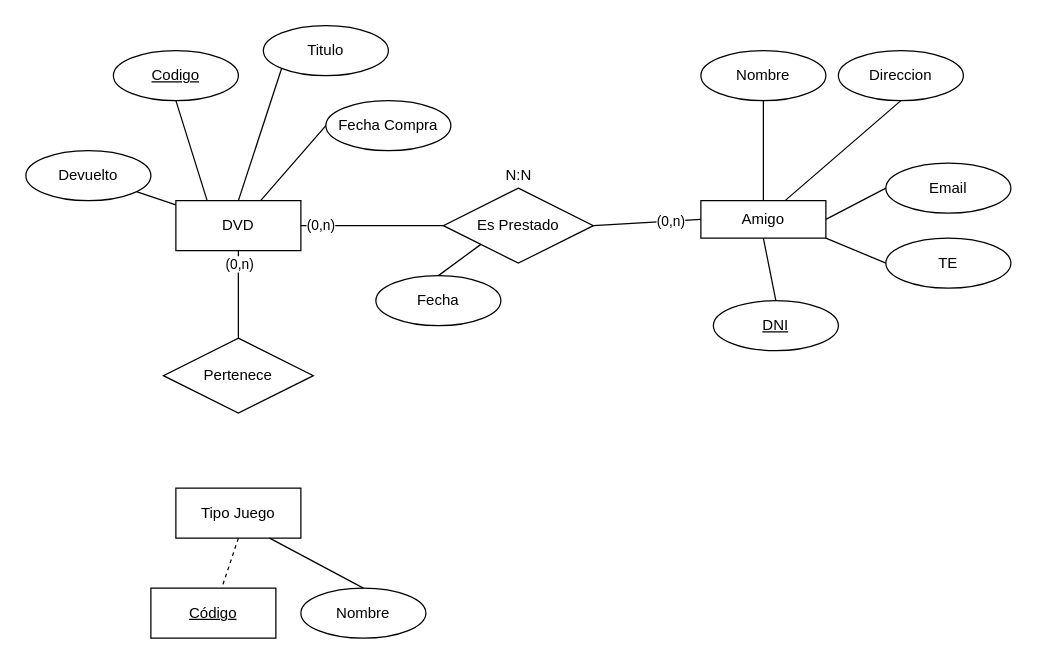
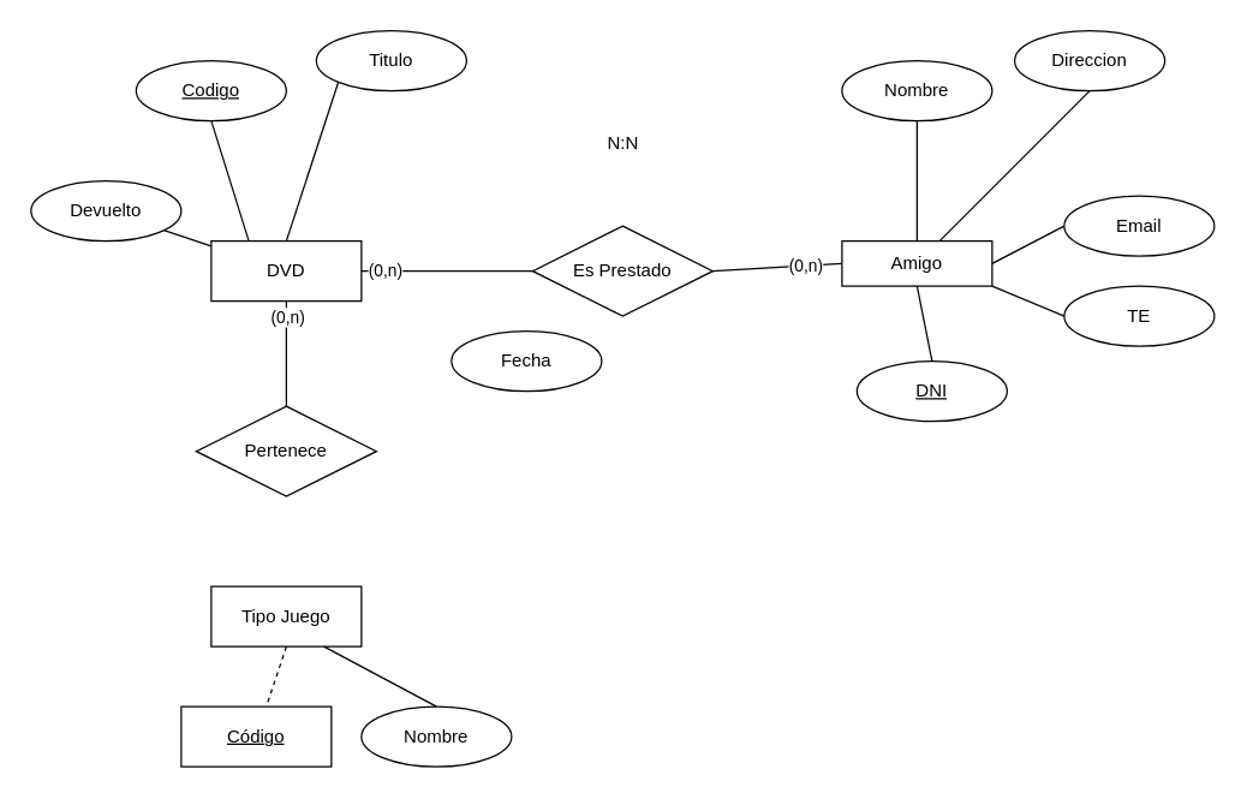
  <mxCell id="0" />
  <mxCell id="1" parent="0" />
  <mxCell id="2" value="Amigo" style="whiteSpace=wrap;html=1;align=center;" parent="1" vertex="1"><mxGeometry x="560" y="160" width="100" height="30" as="geometry" /></mxCell>
  <mxCell id="3" value="DVD" style="whiteSpace=wrap;html=1;align=center;" parent="1" vertex="1"><mxGeometry x="140" y="160" width="100" height="40" as="geometry" /></mxCell>
  <mxCell id="4" value="Es Prestado" style="shape=rhombus;perimeter=rhombusPerimeter;whiteSpace=wrap;html=1;align=center;" parent="1" vertex="1"><mxGeometry x="354" y="150" width="120" height="60" as="geometry" /></mxCell>
  <mxCell id="5" value="" style="endArrow=none;html=1;rounded=0;exitX=1;exitY=0.5;exitDx=0;exitDy=0;entryX=0;entryY=0.5;entryDx=0;entryDy=0;" parent="1" source="3" target="4" edge="1"><mxGeometry relative="1" as="geometry"><mxPoint x="260" y="250" as="sourcePoint" /><mxPoint x="420" y="250" as="targetPoint" /></mxGeometry></mxCell>
  <mxCell id="6" value="(0,n)" style="edgeLabel;html=1;align=center;verticalAlign=middle;resizable=0;points=[];" parent="5" vertex="1" connectable="0"><mxGeometry x="-0.743" y="1" relative="1" as="geometry"><mxPoint as="offset" /></mxGeometry></mxCell>
  <mxCell id="7" value="" style="endArrow=none;html=1;rounded=0;exitX=1;exitY=0.5;exitDx=0;exitDy=0;entryX=0;entryY=0.5;entryDx=0;entryDy=0;" parent="1" source="4" target="2" edge="1"><mxGeometry relative="1" as="geometry"><mxPoint x="430" y="240" as="sourcePoint" /><mxPoint x="590" y="240" as="targetPoint" /></mxGeometry></mxCell>
  <mxCell id="8" value="(0,n)" style="edgeLabel;html=1;align=center;verticalAlign=middle;resizable=0;points=[];" parent="7" vertex="1" connectable="0"><mxGeometry x="0.45" relative="1" as="geometry"><mxPoint as="offset" /></mxGeometry></mxCell>
  <mxCell id="9" value="Titulo" style="ellipse;whiteSpace=wrap;html=1;align=center;" parent="1" vertex="1"><mxGeometry x="210" y="20" width="100" height="40" as="geometry" /></mxCell>
  <mxCell id="10" value="" style="endArrow=none;html=1;rounded=0;exitX=0;exitY=1;exitDx=0;exitDy=0;entryX=0.5;entryY=0;entryDx=0;entryDy=0;" parent="1" source="9" target="3" edge="1"><mxGeometry relative="1" as="geometry"><mxPoint x="170" y="240" as="sourcePoint" /><mxPoint x="330" y="240" as="targetPoint" /></mxGeometry></mxCell>
  <mxCell id="11" value="&lt;u&gt;Codigo&lt;/u&gt;" style="ellipse;whiteSpace=wrap;html=1;align=center;" parent="1" vertex="1"><mxGeometry x="90" y="40" width="100" height="40" as="geometry" /></mxCell>
  <mxCell id="12" value="" style="endArrow=none;html=1;rounded=0;exitX=0.5;exitY=1;exitDx=0;exitDy=0;entryX=0.25;entryY=0;entryDx=0;entryDy=0;" parent="1" source="11" target="3" edge="1"><mxGeometry relative="1" as="geometry"><mxPoint x="60" y="240" as="sourcePoint" /><mxPoint x="80" y="160" as="targetPoint" /></mxGeometry></mxCell>
  <mxCell id="13" value="Tipo Juego" style="whiteSpace=wrap;html=1;align=center;" parent="1" vertex="1"><mxGeometry x="140" y="390" width="100" height="40" as="geometry" /></mxCell>
  <mxCell id="14" value="Pertenece" style="shape=rhombus;perimeter=rhombusPerimeter;whiteSpace=wrap;html=1;align=center;" parent="1" vertex="1"><mxGeometry x="130" y="270" width="120" height="60" as="geometry" /></mxCell>
  <mxCell id="15" value="" style="endArrow=none;html=1;rounded=0;exitX=0.5;exitY=1;exitDx=0;exitDy=0;entryX=0.5;entryY=0;entryDx=0;entryDy=0;" parent="1" source="3" target="14" edge="1"><mxGeometry relative="1" as="geometry"><mxPoint x="260" y="280" as="sourcePoint" /><mxPoint x="420" y="280" as="targetPoint" /></mxGeometry></mxCell>
  <mxCell id="16" value="(0,n)" style="edgeLabel;html=1;align=center;verticalAlign=middle;resizable=0;points=[];" parent="15" vertex="1" connectable="0"><mxGeometry x="-0.71" relative="1" as="geometry"><mxPoint as="offset" /></mxGeometry></mxCell>
  <mxCell id="17" value="&lt;span&gt;Nombre&lt;/span&gt;" style="ellipse;whiteSpace=wrap;html=1;align=center;fontStyle=0" parent="1" vertex="1"><mxGeometry x="240" y="470" width="100" height="40" as="geometry" /></mxCell>
  <mxCell id="18" value="" style="endArrow=none;html=1;rounded=0;exitX=0.75;exitY=1;exitDx=0;exitDy=0;entryX=0.5;entryY=0;entryDx=0;entryDy=0;" parent="1" source="13" target="17" edge="1"><mxGeometry relative="1" as="geometry"><mxPoint x="270" y="450" as="sourcePoint" /><mxPoint x="430" y="450" as="targetPoint" /></mxGeometry></mxCell>
  <mxCell id="19" value="Código" style="whiteSpace=wrap;html=1;align=center;fontStyle=4;rounded=0;" parent="1" vertex="1"><mxGeometry x="120" y="470" width="100" height="40" as="geometry" /></mxCell>
  <mxCell id="20" value="" style="endArrow=none;html=1;rounded=0;exitX=0.5;exitY=1;exitDx=0;exitDy=0;dashed=1;" parent="1" source="13" target="19" edge="1"><mxGeometry relative="1" as="geometry"><mxPoint x="184" y="432" as="sourcePoint" /><mxPoint x="380" y="550" as="targetPoint" /></mxGeometry></mxCell>
- <mxCell id="21" value="Fecha Compra" style="ellipse;whiteSpace=wrap;html=1;align=center;" parent="1" vertex="1"><mxGeometry x="260" y="80" width="100" height="40" as="geometry" /></mxCell>
- <mxCell id="22" value="" style="endArrow=none;html=1;rounded=0;entryX=0;entryY=0.5;entryDx=0;entryDy=0;exitX=0.68;exitY=-0.004;exitDx=0;exitDy=0;exitPerimeter=0;" parent="1" source="3" target="21" edge="1"><mxGeometry relative="1" as="geometry"><mxPoint x="280" y="260" as="sourcePoint" /><mxPoint x="440" y="260" as="targetPoint" /></mxGeometry></mxCell>
  <mxCell id="23" value="Nombre" style="ellipse;whiteSpace=wrap;html=1;align=center;" parent="1" vertex="1"><mxGeometry x="560" y="40" width="100" height="40" as="geometry" /></mxCell>
  <mxCell id="24" value="" style="endArrow=none;html=1;rounded=0;exitX=0.5;exitY=1;exitDx=0;exitDy=0;entryX=0.5;entryY=0;entryDx=0;entryDy=0;" parent="1" source="23" target="2" edge="1"><mxGeometry relative="1" as="geometry"><mxPoint x="490" y="260" as="sourcePoint" /><mxPoint x="650" y="260" as="targetPoint" /></mxGeometry></mxCell>
- <mxCell id="25" value="Direccion" style="ellipse;whiteSpace=wrap;html=1;align=center;" parent="1" vertex="1"><mxGeometry x="670" y="40" width="100" height="40" as="geometry" /></mxCell>
+ <mxCell id="25" value="Direccion" style="ellipse;whiteSpace=wrap;html=1;align=center;" parent="1" vertex="1"><mxGeometry x="675" y="20" width="100" height="40" as="geometry" /></mxCell>
  <mxCell id="26" value="" style="endArrow=none;html=1;rounded=0;exitX=0.5;exitY=1;exitDx=0;exitDy=0;" parent="1" source="25" target="2" edge="1"><mxGeometry relative="1" as="geometry"><mxPoint x="620" y="260" as="sourcePoint" /><mxPoint x="715" y="160" as="targetPoint" /></mxGeometry></mxCell>
  <mxCell id="27" value="Email" style="ellipse;whiteSpace=wrap;html=1;align=center;" parent="1" vertex="1"><mxGeometry x="708" y="130" width="100" height="40" as="geometry" /></mxCell>
  <mxCell id="28" value="" style="endArrow=none;html=1;rounded=0;exitX=0;exitY=0.5;exitDx=0;exitDy=0;entryX=1;entryY=0.5;entryDx=0;entryDy=0;" parent="1" source="27" target="2" edge="1"><mxGeometry relative="1" as="geometry"><mxPoint x="658" y="350" as="sourcePoint" /><mxPoint x="670" y="250" as="targetPoint" /></mxGeometry></mxCell>
  <mxCell id="29" value="TE" style="ellipse;whiteSpace=wrap;html=1;align=center;" parent="1" vertex="1"><mxGeometry x="708" y="190" width="100" height="40" as="geometry" /></mxCell>
  <mxCell id="30" value="" style="endArrow=none;html=1;rounded=0;exitX=0;exitY=0.5;exitDx=0;exitDy=0;entryX=1;entryY=1;entryDx=0;entryDy=0;" parent="1" source="29" target="2" edge="1"><mxGeometry relative="1" as="geometry"><mxPoint x="658" y="410" as="sourcePoint" /><mxPoint x="670" y="310" as="targetPoint" /></mxGeometry></mxCell>
  <mxCell id="31" value="DNI" style="ellipse;whiteSpace=wrap;html=1;align=center;fontStyle=4;" parent="1" vertex="1"><mxGeometry x="570" y="240" width="100" height="40" as="geometry" /></mxCell>
  <mxCell id="32" value="" style="endArrow=none;html=1;rounded=0;exitX=0.5;exitY=1;exitDx=0;exitDy=0;entryX=0.5;entryY=0;entryDx=0;entryDy=0;" parent="1" source="2" target="31" edge="1"><mxGeometry relative="1" as="geometry"><mxPoint x="630" y="320" as="sourcePoint" /><mxPoint x="790" y="320" as="targetPoint" /></mxGeometry></mxCell>
  <mxCell id="33" value="Fecha" style="ellipse;whiteSpace=wrap;html=1;align=center;" parent="1" vertex="1"><mxGeometry x="300" y="220" width="100" height="40" as="geometry" /></mxCell>
- <mxCell id="34" value="" style="endArrow=none;html=1;rounded=0;exitX=0;exitY=1;exitDx=0;exitDy=0;entryX=0.5;entryY=0;entryDx=0;entryDy=0;" parent="1" source="4" target="33" edge="1"><mxGeometry relative="1" as="geometry"><mxPoint x="470" y="360" as="sourcePoint" /><mxPoint x="630" y="360" as="targetPoint" /></mxGeometry></mxCell>
  <mxCell id="35" value="Devuelto" style="ellipse;whiteSpace=wrap;html=1;align=center;" parent="1" vertex="1"><mxGeometry x="20" y="120" width="100" height="40" as="geometry" /></mxCell>
  <mxCell id="36" style="edgeStyle=orthogonalEdgeStyle;rounded=0;orthogonalLoop=1;jettySize=auto;html=1;exitX=0.5;exitY=1;exitDx=0;exitDy=0;" parent="1" source="35" target="35" edge="1"><mxGeometry relative="1" as="geometry" /></mxCell>
  <mxCell id="37" value="" style="endArrow=none;html=1;rounded=0;" parent="1" source="3" target="35" edge="1"><mxGeometry relative="1" as="geometry"><mxPoint x="400" y="290" as="sourcePoint" /><mxPoint x="560" y="290" as="targetPoint" /></mxGeometry></mxCell>
- <mxCell id="38" value="N:N" style="text;html=1;align=center;verticalAlign=middle;resizable=0;points=[];autosize=1;" parent="1" vertex="1"><mxGeometry x="394" y="130" width="40" height="20" as="geometry" /></mxCell>
+ <mxCell id="38" value="N:N" style="text;html=1;align=center;verticalAlign=middle;resizable=0;points=[];autosize=1;" parent="1" vertex="1"><mxGeometry x="394" y="85" width="40" height="20" as="geometry" /></mxCell>
